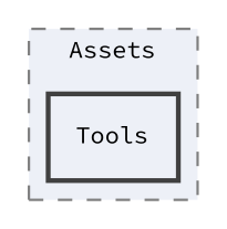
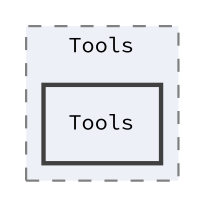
  digraph {
    compound=true
    fontname="Source Code Pro"
    n1 [color=grey25 fillcolor="#edf0f7" fontname="Source Code Pro" fontsize=10 label=Tools shape=box style="filled,bold,"]
    subgraph cluster_1 {
      bgcolor="#edf0f7"
      fontsize=10
-     label=Assets
+     label=Tools
      pencolor=grey50
      style="filled,dashed,"
      n1
    }
  }
